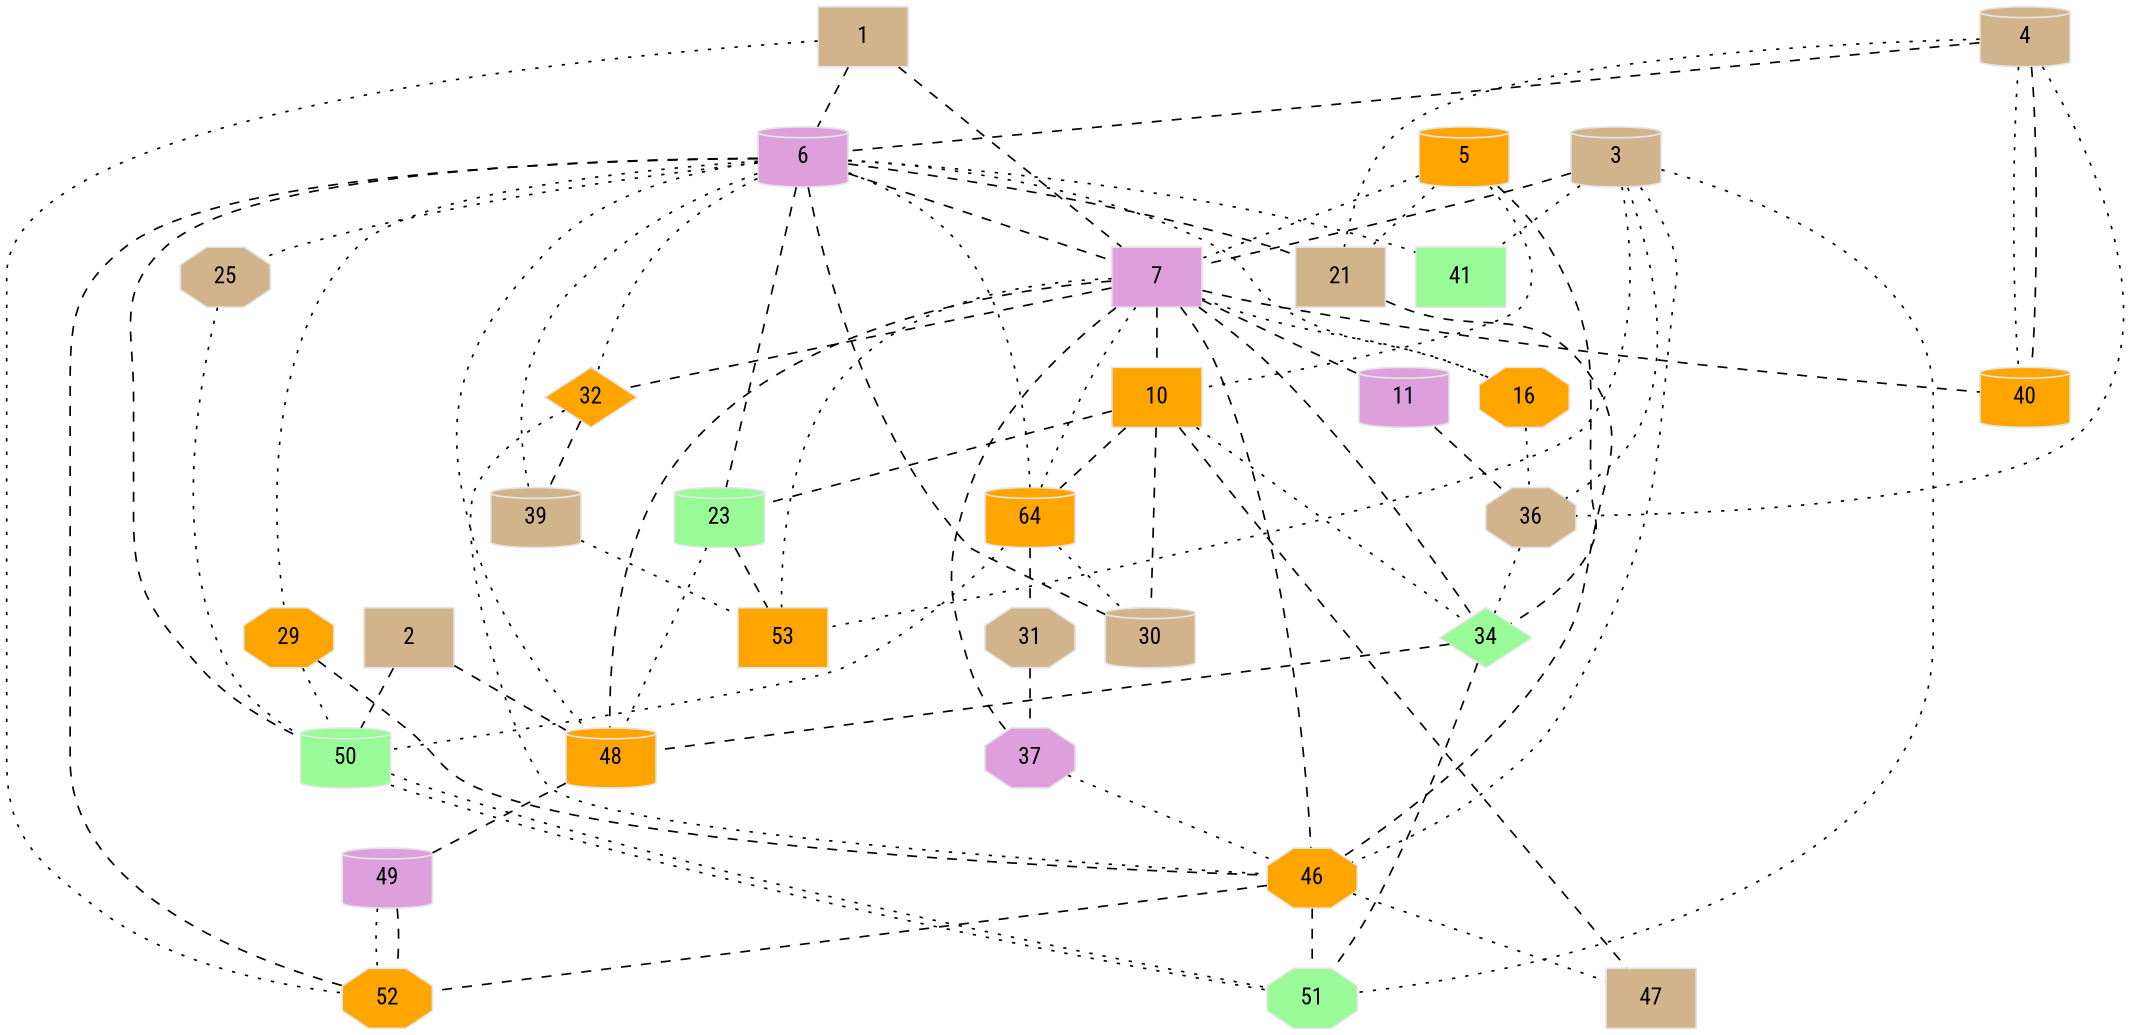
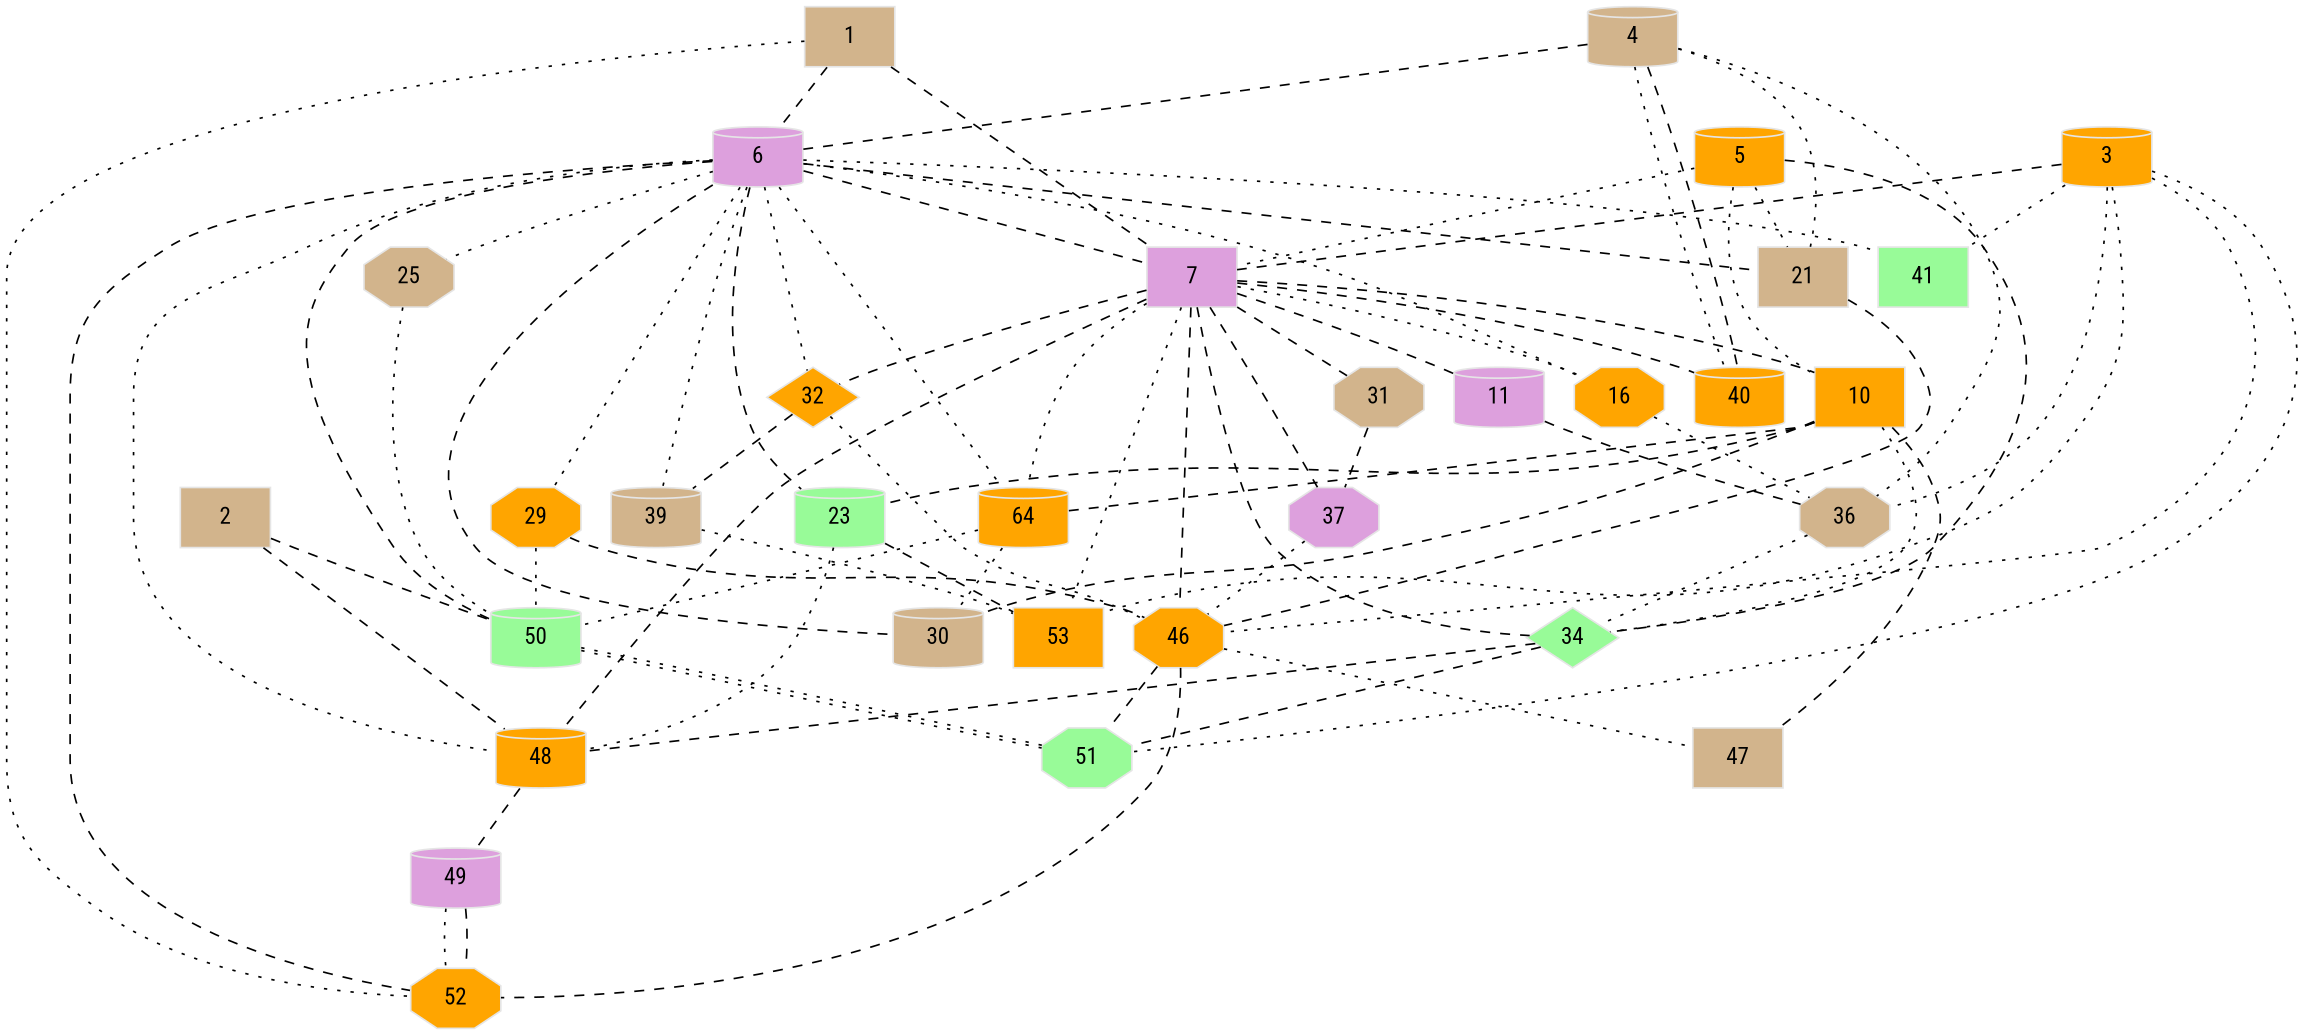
  graph {
    fontname="Roboto Condensed"
    node [color=gray90 fillcolor=tan fontname="Roboto Condensed" shape=cylinder style=filled]
    edge [fontname="Roboto Condensed" style=dashed]
    1 [shape=box super="+19"]
    6 [fillcolor=plum super="+26+14"]
    7 [fillcolor=plum shape=box super="+15+43+8+9"]
    52 [fillcolor=orange shape=octagon]
    48 [fillcolor=orange]
    50 [fillcolor=palegreen]
    41 [fillcolor=palegreen shape=box]
    21 [shape=box]
    16 [fillcolor=orange shape=octagon]
    23 [fillcolor=palegreen super="+27"]
    n11 [fillcolor=orange label=64]
    25 [shape=octagon]
    29 [fillcolor=orange shape=octagon]
    30
    32 [fillcolor=orange shape=diamond]
    39
    46 [fillcolor=orange shape=octagon super="+54"]
    53 [fillcolor=orange shape=box]
    40 [fillcolor=orange]
    10 [fillcolor=orange shape=box super="+20+12+33"]
    n21 [fillcolor=palegreen label=34 shape=diamond super="+45"]
    11 [fillcolor=plum]
    31 [shape=octagon]
    37 [fillcolor=plum shape=octagon super="+42"]
    2 [shape=box]
    49 [fillcolor=plum]
    51 [fillcolor=palegreen shape=octagon]
-   3 [super="+13+22"]
+   3 [fillcolor=orange super="+13+22"]
    36 [shape=octagon]
    47 [shape=box]
    4
    5 [fillcolor=orange]
    1 -- 6
    1 -- 7 [weight=2]
    1 -- 52 [style=dotted]
    6 -- 7
    6 -- 52
    6 -- 48 [style=dotted]
    6 -- 50
    6 -- 41 [style=dotted]
    6 -- 21
    6 -- 16 [style=dotted weight=2]
    6 -- 23 [weight=2]
    6 -- n11 [style=dotted]
    6 -- 25 [style=dotted]
    6 -- 29 [style=dotted]
    6 -- 30
    6 -- 32 [style=dotted]
    6 -- 39 [style=dotted]
    7 -- 48
    7 -- 16 [style=dotted]
    7 -- n11 [style=dotted]
    7 -- 32
    7 -- 46 [weight=3]
    7 -- 53 [style=dotted]
    7 -- 40
    7 -- 10
    7 -- n21
    7 -- 11
-   n11 -- 31
+   7 -- 31
    7 -- 37
    48 -- 49
    50 -- 51 [style=dotted]
    50 -- 51 [style=dotted]
    21 -- 46
    16 -- 36 [style=dotted]
    23 -- 48 [style=dotted]
    23 -- 53
    n11 -- 50 [style=dotted]
    n11 -- 30 [style=dotted]
    25 -- 50 [style=dotted]
    29 -- 50 [style=dotted]
    29 -- 46 [weight=2]
    32 -- 39
    32 -- 46 [style=dotted]
    39 -- 53 [style=dotted]
    46 -- 52
    46 -- 51
    46 -- 47 [style=dotted]
    10 -- 23
    10 -- n11
    10 -- 30
    10 -- n21 [style=dotted]
    10 -- 47
    n21 -- 48
    n21 -- 51
    11 -- 36
    31 -- 37
    37 -- 46 [style=dotted]
    2 -- 48
    2 -- 50
    49 -- 52 [style=dotted]
    49 -- 52
    3 -- 7 [weight=2]
    3 -- 41 [style=dotted]
    3 -- 46 [style=dotted]
    3 -- 53 [style=dotted]
    3 -- 51 [style=dotted]
    3 -- 36 [style=dotted]
    36 -- n21 [style=dotted]
    4 -- 6
    4 -- 21 [style=dotted]
    4 -- 40 [style=dotted]
    4 -- 40
    4 -- 36 [style=dotted]
    5 -- 7 [style=dotted]
    5 -- 21 [style=dotted]
    5 -- 10 [style=dotted]
    5 -- n21
  }
